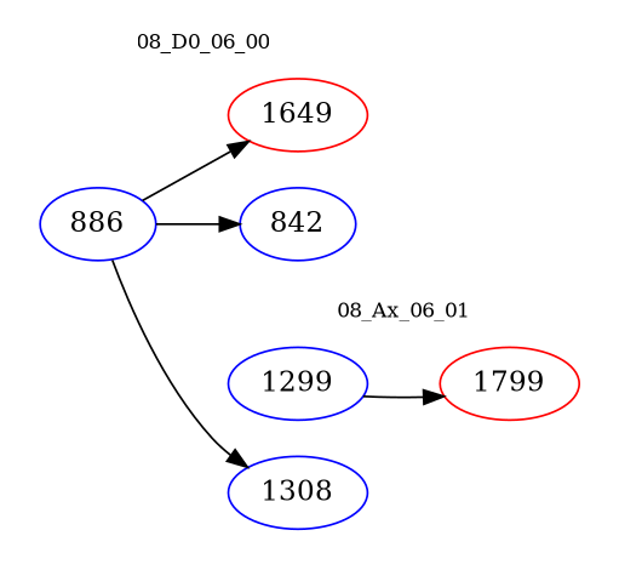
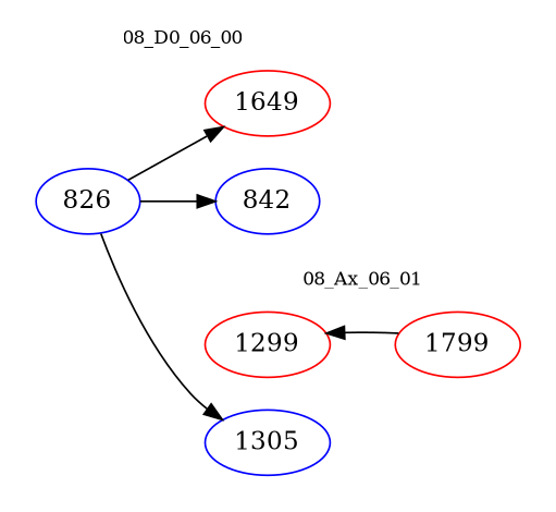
  digraph {
    rankdir=LR
    node [color=blue]
    edge [color=black]
-   n1 [label=1299]
-   n2 [label=1308]
+   n1 [color=red label=1299]
+   n2 [label=1305]
    n3 [color=red label=1799]
-   n4 [label=886]
+   n4 [label=826]
    n5 [label=842]
    n6 [color=red label=1649]
    subgraph cluster_1 {
      color=white
      fontsize=10
      label="08_Ax_06_01"
      n1
      n2
      n3
    }
    subgraph cluster_2 {
      color=white
      fontsize=10
      label="08_D0_06_00"
      n4
      n5
      n6
    }
-   n1 -> n3
+   n3 -> n1
    n4 -> n2
    n4 -> n5
    n4 -> n6
  }
